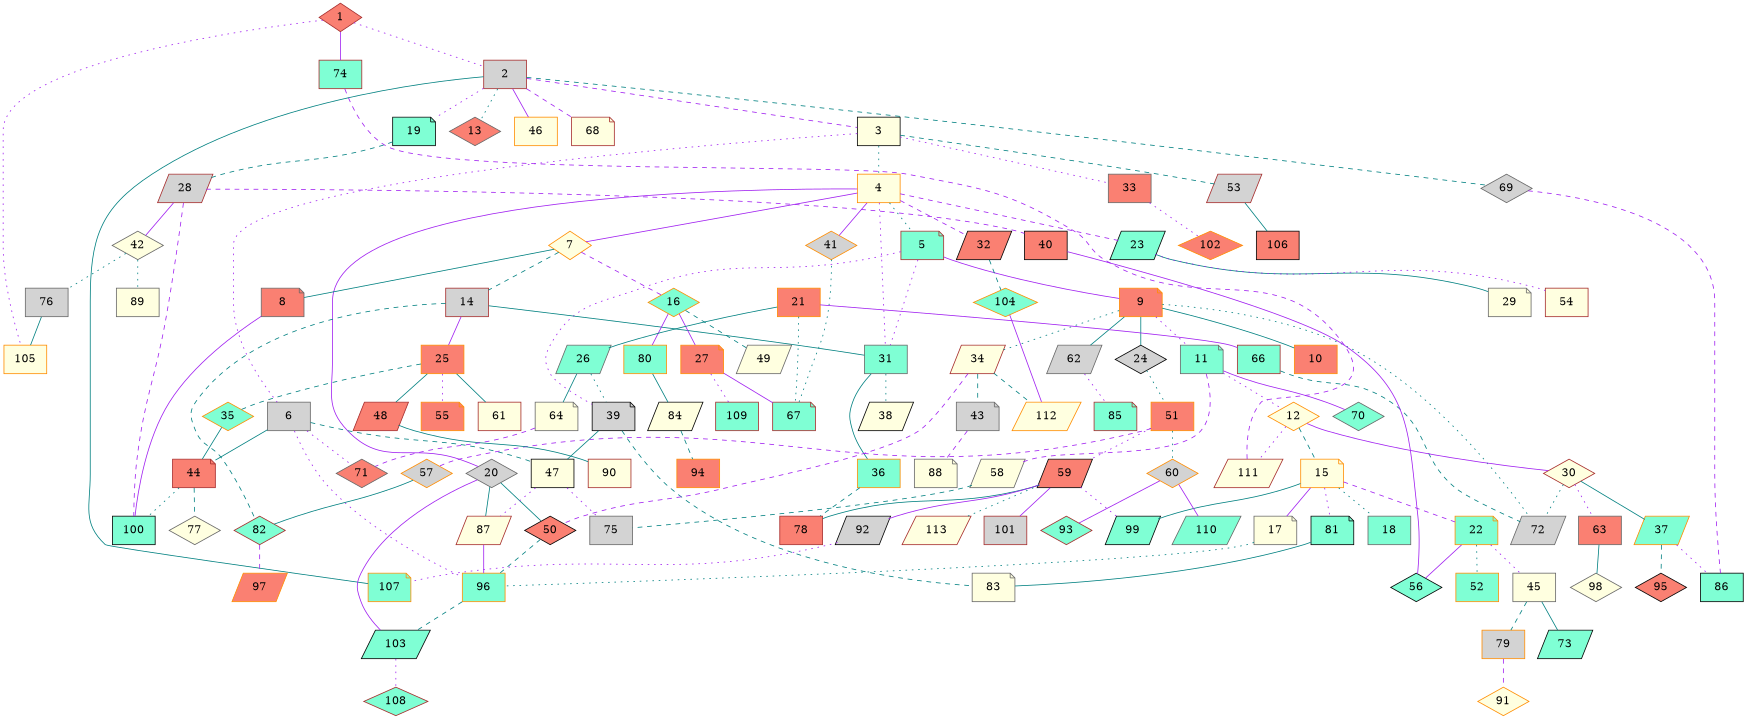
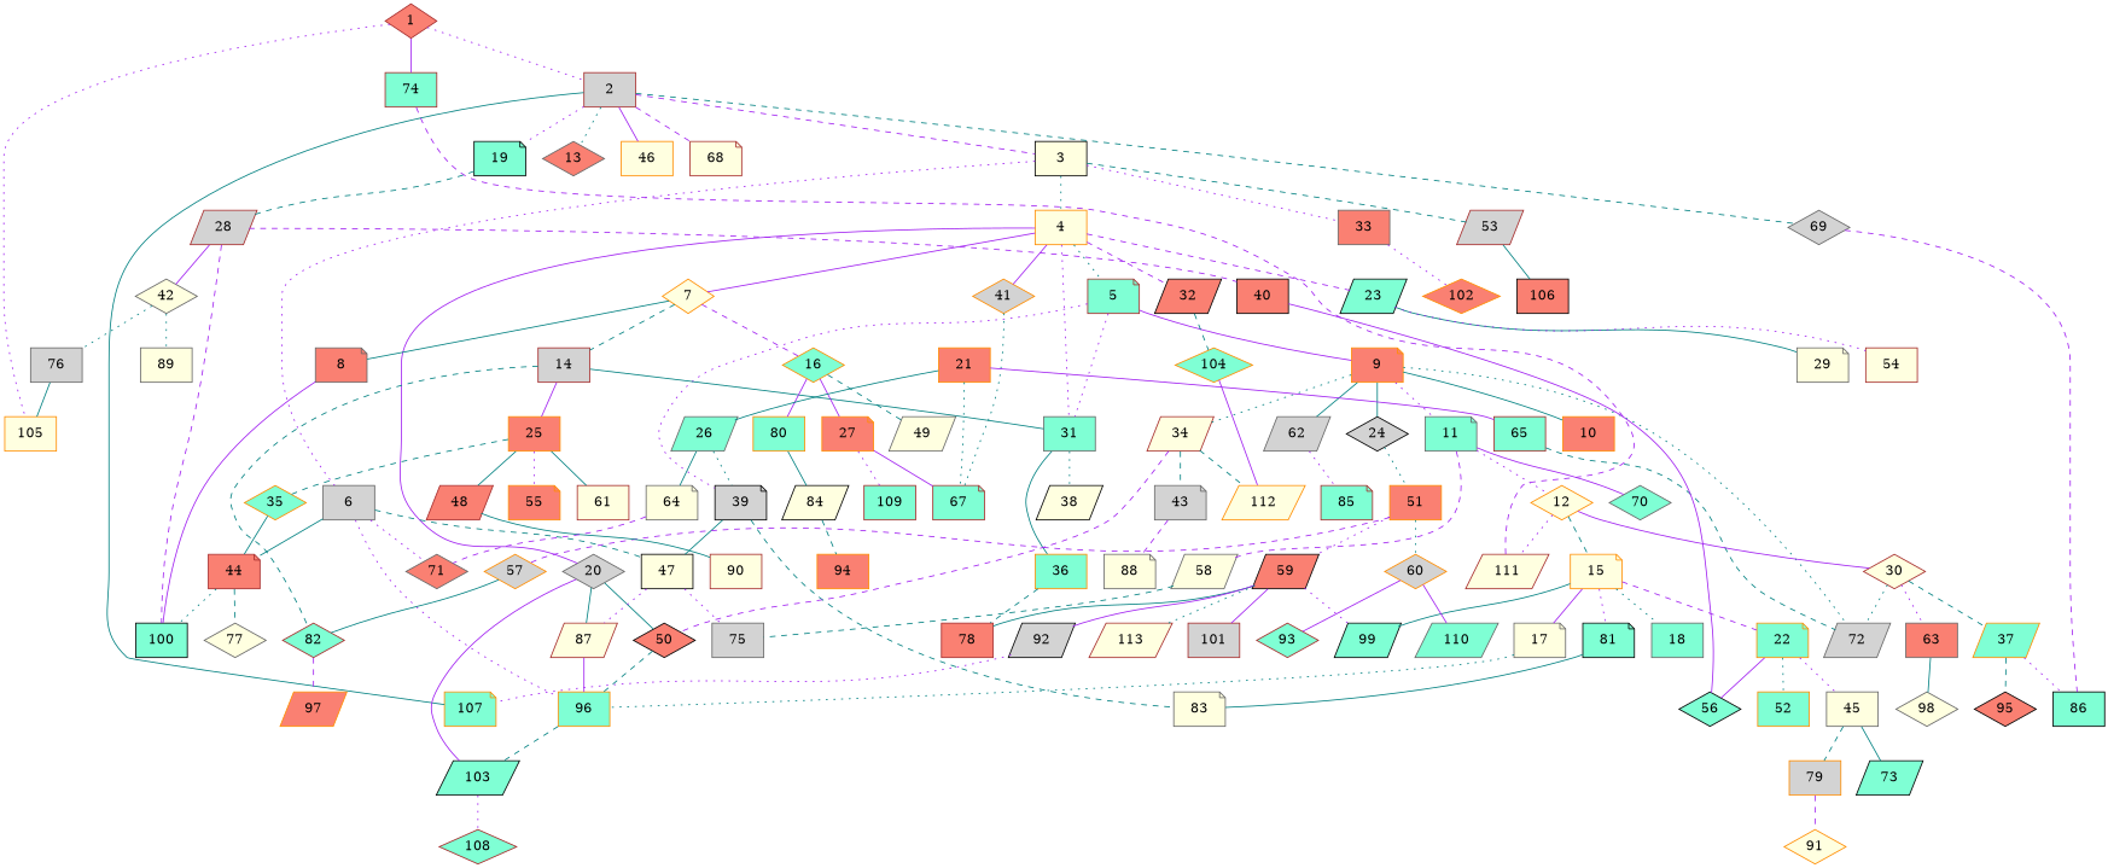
  graph {
    fontname="DejaVu Serif"
    node [color=darkorange fillcolor=aquamarine fontname="DejaVu Serif" shape=box style=filled]
    edge [color=purple fontname="DejaVu Serif" style=solid]
    1 [color=brown fillcolor=salmon shape=diamond]
    2 [color=brown fillcolor=lightgrey]
    74 [color=brown]
    105 [fillcolor=lightyellow]
    3 [color=black fillcolor=lightyellow]
    13 [color=gray40 fillcolor=salmon shape=diamond]
    19 [color=black shape=note]
    46 [fillcolor=lightyellow]
    68 [color=brown fillcolor=lightyellow shape=note]
    69 [color=gray40 fillcolor=lightgrey shape=diamond]
    107 [shape=note]
    111 [color=brown fillcolor=lightyellow shape=parallelogram]
    4 [fillcolor=lightyellow]
    6 [color=gray40 fillcolor=lightgrey]
    33 [color=gray40 fillcolor=salmon]
    53 [color=brown fillcolor=lightgrey shape=parallelogram]
    28 [color=brown fillcolor=lightgrey shape=parallelogram]
    86 [color=black]
    5 [color=brown shape=note]
    7 [fillcolor=lightyellow shape=diamond]
    20 [color=gray40 fillcolor=lightgrey shape=diamond]
    23 [color=black shape=parallelogram]
    32 [color=black fillcolor=salmon shape=parallelogram]
    41 [fillcolor=lightgrey shape=diamond]
    31 [color=gray40]
    44 [color=brown fillcolor=salmon shape=note]
    47 [color=black fillcolor=lightyellow]
    71 [color=gray40 fillcolor=salmon shape=diamond]
    96
    102 [fillcolor=salmon shape=diamond]
    106 [color=black fillcolor=salmon]
    9 [fillcolor=salmon shape=note]
    39 [color=black fillcolor=lightgrey shape=note]
    8 [color=gray40 fillcolor=salmon shape=note]
    14 [color=brown fillcolor=lightgrey]
    16 [shape=diamond]
    50 [color=black fillcolor=salmon shape=diamond]
    87 [color=brown fillcolor=lightyellow shape=parallelogram]
    103 [color=black shape=parallelogram]
    21 [fillcolor=salmon]
    26 [color=gray40 shape=parallelogram]
-   65 [color=brown label=66]
+   65 [color=brown]
    67 [color=brown shape=note]
    29 [color=gray40 fillcolor=lightyellow shape=note]
    54 [color=brown fillcolor=lightyellow]
    104 [shape=diamond]
    10 [fillcolor=salmon]
    11 [color=gray40 shape=note]
    24 [color=black fillcolor=lightgrey shape=diamond]
    34 [color=brown fillcolor=lightyellow shape=parallelogram]
    62 [color=gray40 fillcolor=lightgrey shape=parallelogram]
    72 [color=gray40 fillcolor=lightgrey shape=parallelogram]
    36
    38 [color=black fillcolor=lightyellow shape=parallelogram]
    83 [color=gray40 fillcolor=lightyellow shape=note]
    100 [color=black]
    77 [color=gray40 fillcolor=lightyellow shape=diamond]
    75 [color=gray40 fillcolor=lightgrey]
    25 [fillcolor=salmon]
    82 [color=brown shape=diamond]
    27 [fillcolor=salmon shape=note]
    49 [color=gray40 fillcolor=lightyellow shape=parallelogram]
    80
    12 [fillcolor=lightyellow shape=diamond]
    58 [color=gray40 fillcolor=lightyellow shape=parallelogram]
    70 [color=gray40 shape=diamond]
    51 [fillcolor=salmon]
    43 [color=gray40 fillcolor=lightgrey shape=note]
    112 [fillcolor=lightyellow shape=parallelogram]
    85 [color=brown shape=note]
    15 [fillcolor=lightyellow shape=note]
    30 [color=brown fillcolor=lightyellow shape=diamond]
    17 [color=gray40 fillcolor=lightyellow shape=note]
    18 [color=gray40]
    22 [shape=note]
    81 [color=black shape=note]
    99 [color=black shape=parallelogram]
    37 [shape=parallelogram]
    63 [color=gray40 fillcolor=salmon]
    35 [shape=diamond]
    48 [color=brown fillcolor=salmon shape=parallelogram]
    55 [fillcolor=salmon shape=note]
    61 [color=brown fillcolor=lightyellow]
    97 [fillcolor=salmon shape=parallelogram]
    45 [color=gray40 fillcolor=lightyellow]
    52
    56 [color=black shape=diamond]
    109 [color=brown]
    84 [color=black fillcolor=lightyellow shape=parallelogram]
    40 [color=black fillcolor=salmon]
    42 [color=gray40 fillcolor=lightyellow shape=diamond]
    108 [color=brown shape=diamond]
    64 [color=gray40 fillcolor=lightyellow shape=note]
    73 [color=black shape=parallelogram]
    79 [fillcolor=lightgrey]
    57 [fillcolor=lightgrey shape=diamond]
    59 [color=black fillcolor=salmon shape=parallelogram]
    60 [fillcolor=lightgrey shape=diamond]
    90 [color=brown fillcolor=lightyellow]
    76 [color=gray40 fillcolor=lightgrey]
    89 [color=gray40 fillcolor=lightyellow]
    95 [color=black fillcolor=salmon shape=diamond]
    98 [color=gray40 fillcolor=lightyellow shape=diamond]
    78 [color=brown fillcolor=salmon]
    88 [color=gray40 fillcolor=lightyellow shape=note]
    91 [fillcolor=lightyellow shape=diamond]
    92 [color=black fillcolor=lightgrey shape=parallelogram]
    101 [color=brown fillcolor=lightgrey]
    113 [color=brown fillcolor=lightyellow shape=parallelogram]
    93 [color=brown shape=diamond]
    110 [color=gray40 shape=parallelogram]
    94 [fillcolor=salmon]
    1 -- 2 [style=dotted]
    1 -- 74
    1 -- 105 [style=dotted]
    2 -- 3 [style=dashed]
    2 -- 13 [color=teal style=dotted]
    2 -- 19 [style=dotted]
    2 -- 46
    2 -- 68 [style=dashed]
    2 -- 69 [color=teal style=dashed]
    2 -- 107 [color=teal]
    74 -- 111 [style=dashed]
    3 -- 4 [color=teal style=dotted]
    3 -- 6 [style=dotted]
    3 -- 33 [style=dotted]
    3 -- 53 [color=teal style=dashed]
    19 -- 28 [color=teal style=dashed]
    69 -- 86 [style=dashed]
    4 -- 5 [color=teal style=dotted]
    4 -- 7
    4 -- 20
    4 -- 23 [style=dashed]
    4 -- 32 [style=dashed]
    4 -- 41
    4 -- 31 [style=dotted]
    6 -- 44 [color=teal]
    6 -- 47 [color=teal style=dashed]
    6 -- 71 [style=dotted]
    6 -- 96 [style=dotted]
    33 -- 102 [style=dotted]
    53 -- 106 [color=teal]
    28 -- 100 [style=dashed]
    28 -- 40 [style=dashed]
    28 -- 42
    5 -- 31 [style=dotted]
    5 -- 9
    5 -- 39 [style=dotted]
    7 -- 8 [color=teal]
    7 -- 14 [color=teal style=dashed]
    7 -- 16 [style=dashed]
    20 -- 50 [color=teal]
    20 -- 87 [color=teal]
    20 -- 103
    23 -- 29 [color=teal]
    23 -- 54 [style=dotted]
    32 -- 104 [color=teal style=dashed]
    41 -- 67 [color=teal style=dotted]
    31 -- 36 [color=teal]
    31 -- 38 [color=teal style=dotted]
    44 -- 100 [color=teal style=dotted]
    44 -- 77 [color=teal style=dashed]
    47 -- 87 [style=dotted]
    47 -- 75 [style=dotted]
    96 -- 103 [color=teal style=dashed]
    9 -- 10 [color=teal]
    9 -- 11 [style=dotted]
    9 -- 24 [color=teal]
    9 -- 34 [color=teal style=dotted]
    9 -- 62 [color=teal]
    9 -- 72 [color=teal style=dotted]
    39 -- 47 [color=teal]
    39 -- 83 [color=teal style=dashed]
    8 -- 100
    14 -- 31 [color=teal]
    14 -- 25
    14 -- 82 [color=teal style=dashed]
    16 -- 27
    16 -- 49 [color=teal style=dashed]
    16 -- 80
    50 -- 96 [color=teal style=dashed]
    87 -- 96
    103 -- 108 [style=dotted]
    21 -- 26 [color=teal]
    21 -- 65
    21 -- 67 [color=teal style=dotted]
    26 -- 39 [color=teal style=dotted]
    26 -- 64 [color=teal]
    65 -- 72 [color=teal style=dashed]
    104 -- 112
    11 -- 12 [style=dotted]
    11 -- 58 [style=dashed]
    11 -- 70
    24 -- 51 [color=teal style=dotted]
    34 -- 50 [style=dashed]
    34 -- 43 [color=teal style=dashed]
    34 -- 112 [color=teal style=dashed]
    62 -- 85 [style=dotted]
    36 -- 78 [color=teal style=dashed]
    25 -- 35 [color=teal style=dashed]
    25 -- 48 [color=teal]
    25 -- 55 [style=dotted]
    25 -- 61 [color=teal]
    82 -- 97 [style=dashed]
    27 -- 67
    27 -- 109 [style=dotted]
    80 -- 84 [color=teal]
    12 -- 111 [style=dotted]
    12 -- 15 [color=teal style=dashed]
    12 -- 30
    58 -- 75 [color=teal style=dashed]
    51 -- 57 [style=dashed]
    51 -- 59 [style=dotted]
    51 -- 60 [color=teal style=dotted]
    43 -- 88 [style=dashed]
    15 -- 17
    15 -- 18 [color=teal style=dotted]
    15 -- 22 [style=dashed]
    15 -- 81 [style=dotted]
    15 -- 99 [color=teal]
    30 -- 72 [color=teal style=dotted]
-   30 -- 37 [color=teal]
+   30 -- 37 [color=teal style=dashed]
    30 -- 63 [style=dotted]
    17 -- 96 [color=teal style=dotted]
    22 -- 45 [style=dotted]
    22 -- 52 [color=teal style=dotted]
    22 -- 56
    81 -- 83 [color=teal]
    37 -- 86 [style=dotted]
    37 -- 95 [color=teal style=dashed]
    63 -- 98 [color=teal]
    35 -- 44 [color=teal]
    48 -- 90 [color=teal]
    45 -- 73 [color=teal]
    45 -- 79 [color=teal style=dashed]
    84 -- 94 [color=teal style=dashed]
    40 -- 56
    42 -- 76 [color=teal style=dotted]
    42 -- 89 [color=teal style=dotted]
    64 -- 71 [style=dashed]
    79 -- 91 [style=dashed]
    57 -- 82 [color=teal]
    59 -- 99 [style=dotted]
    59 -- 78 [color=teal]
    59 -- 92
    59 -- 101
    59 -- 113 [color=teal style=dotted]
    60 -- 93
    60 -- 110
    76 -- 105 [color=teal]
    92 -- 107 [style=dotted]
  }
